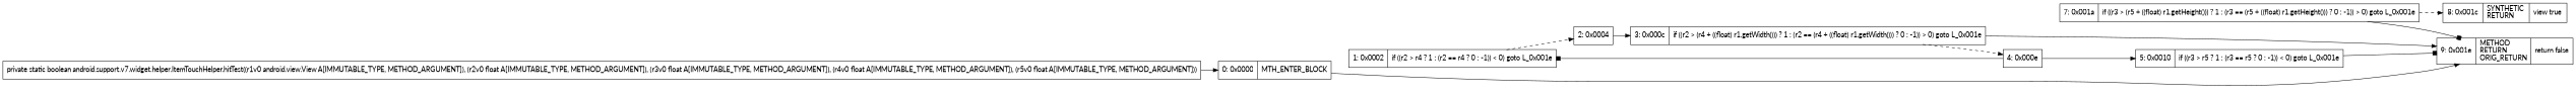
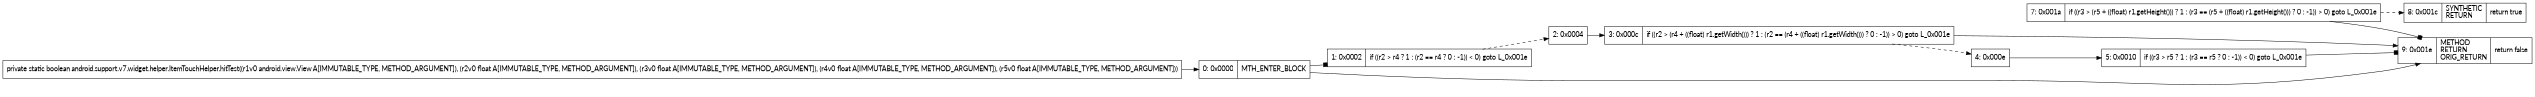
  digraph {
    fontname=Lato
    rankdir=LR
    node [fontname=Lato shape=record]
    edge [arrowhead=normal fontname=Lato]
    n1 [label="{0\:\ 0x0000|MTH_ENTER_BLOCK\l}"]
    n2 [label="{1\:\ 0x0002|if ((r2 \> r4 ? 1 : (r2 == r4 ? 0 : \-1)) \< 0) goto L_0x001e\l}"]
    n3 [label="{9\:\ 0x001e|METHOD\lRETURN\lORIG_RETURN\l|return false\l}"]
    n4 [label="{2\:\ 0x0004}"]
    n5 [label="{3\:\ 0x000c|if ((r2 \> (r4 + ((float) r1.getWidth())) ? 1 : (r2 == (r4 + ((float) r1.getWidth())) ? 0 : \-1)) \> 0) goto L_0x001e\l}"]
    n6 [label="{4\:\ 0x000e}"]
    n7 [label="{5\:\ 0x0010|if ((r3 \> r5 ? 1 : (r3 == r5 ? 0 : \-1)) \< 0) goto L_0x001e\l}"]
    n8 [label="{7\:\ 0x001a|if ((r3 \> (r5 + ((float) r1.getHeight())) ? 1 : (r3 == (r5 + ((float) r1.getHeight())) ? 0 : \-1)) \> 0) goto L_0x001e\l}"]
-   n9 [label="{8\:\ 0x001c|SYNTHETIC\lRETURN\l|view true\l}"]
+   n9 [label="{8\:\ 0x001c|SYNTHETIC\lRETURN\l|return true\l}"]
    n10 [label="{private static boolean android.support.v7.widget.helper.ItemTouchHelper.hitTest((r1v0 android.view.View A[IMMUTABLE_TYPE, METHOD_ARGUMENT]), (r2v0 float A[IMMUTABLE_TYPE, METHOD_ARGUMENT]), (r3v0 float A[IMMUTABLE_TYPE, METHOD_ARGUMENT]), (r4v0 float A[IMMUTABLE_TYPE, METHOD_ARGUMENT]), (r5v0 float A[IMMUTABLE_TYPE, METHOD_ARGUMENT])) }"]
-   n6 -> n2 [arrowhead=box]
+   n1 -> n2 [arrowhead=box]
    n1 -> n3
    n2 -> n4 [style=dashed]
    n4 -> n5
    n5 -> n3
    n5 -> n6 [style=dashed]
    n6 -> n7
    n7 -> n3 [arrowhead=box]
    n8 -> n3 [arrowhead=box]
    n8 -> n9 [style=dashed]
    n10 -> n1
  }
